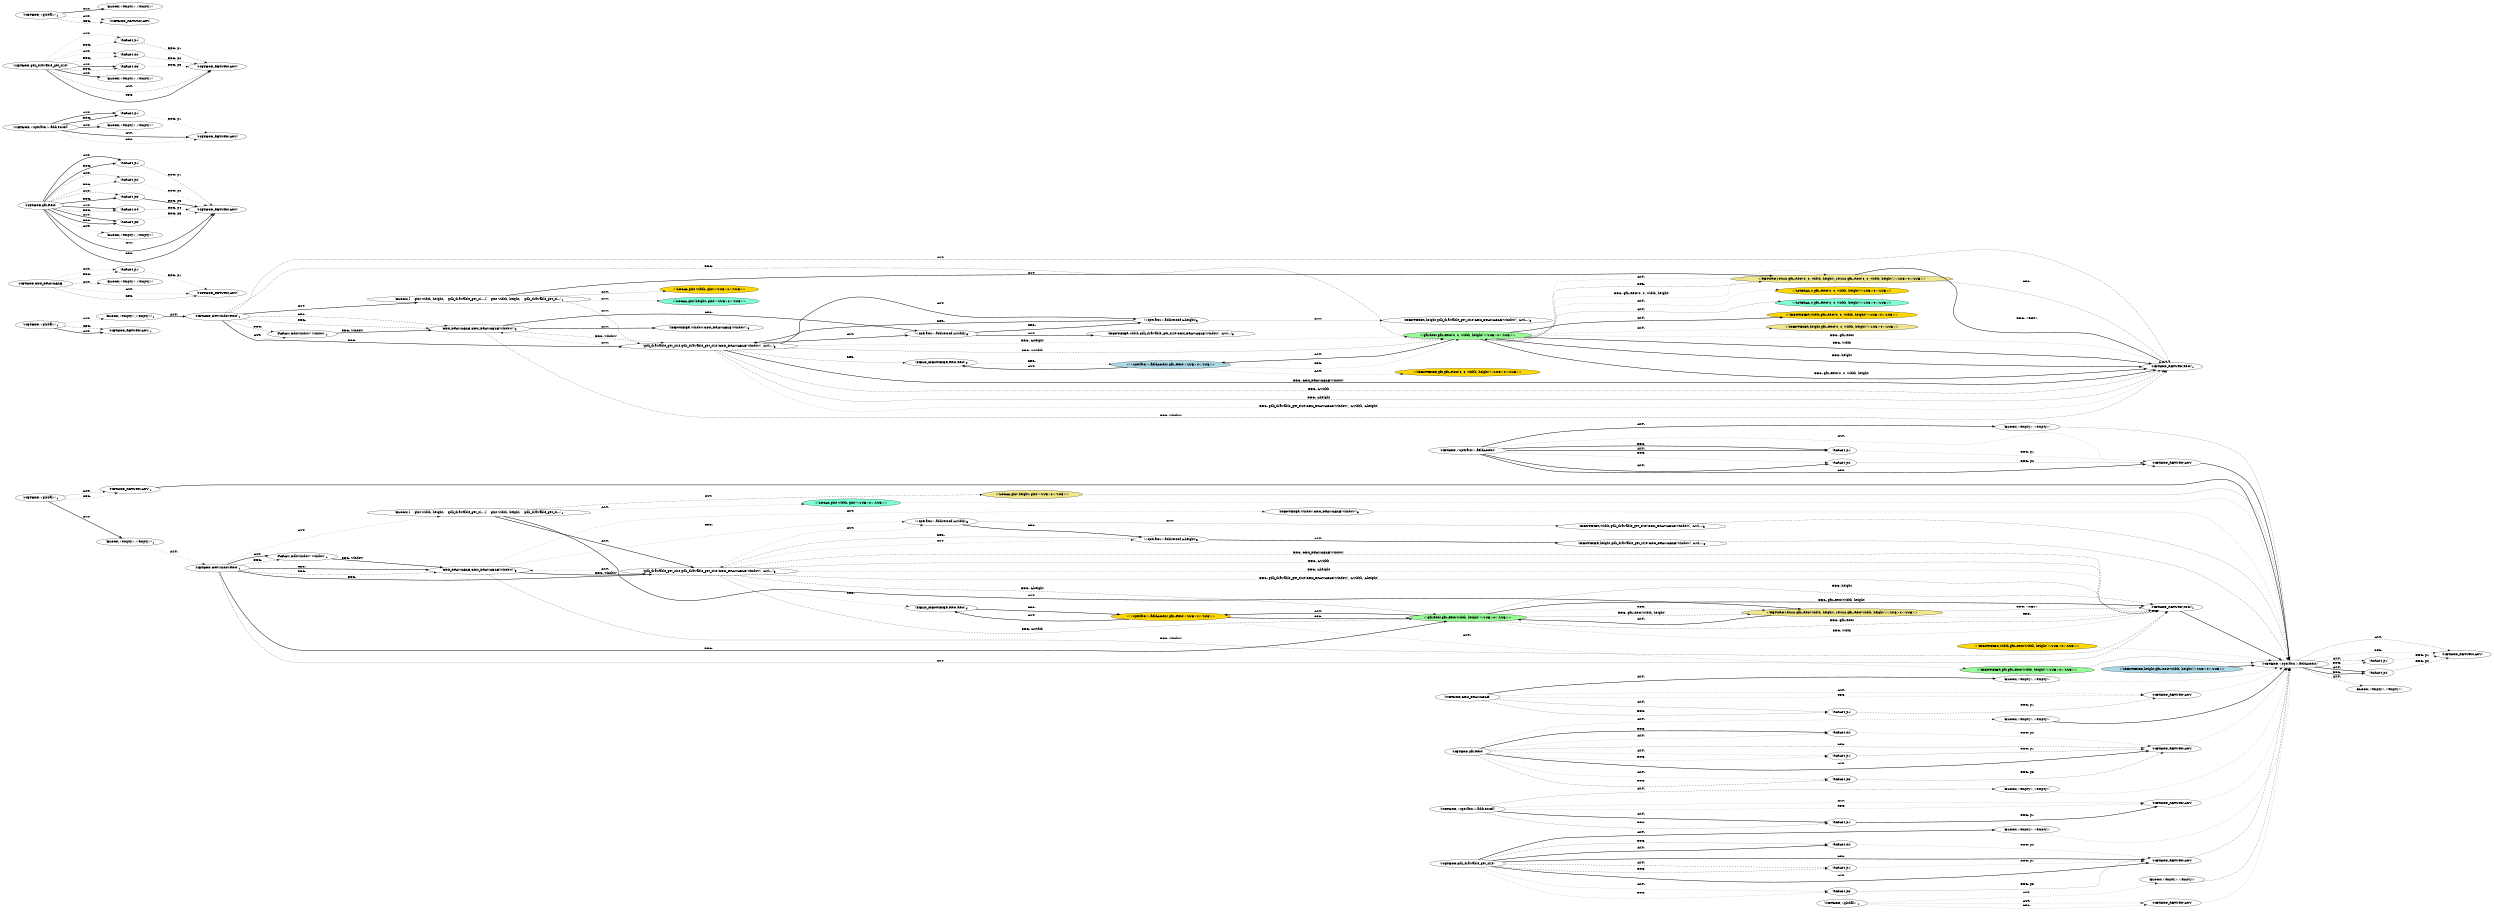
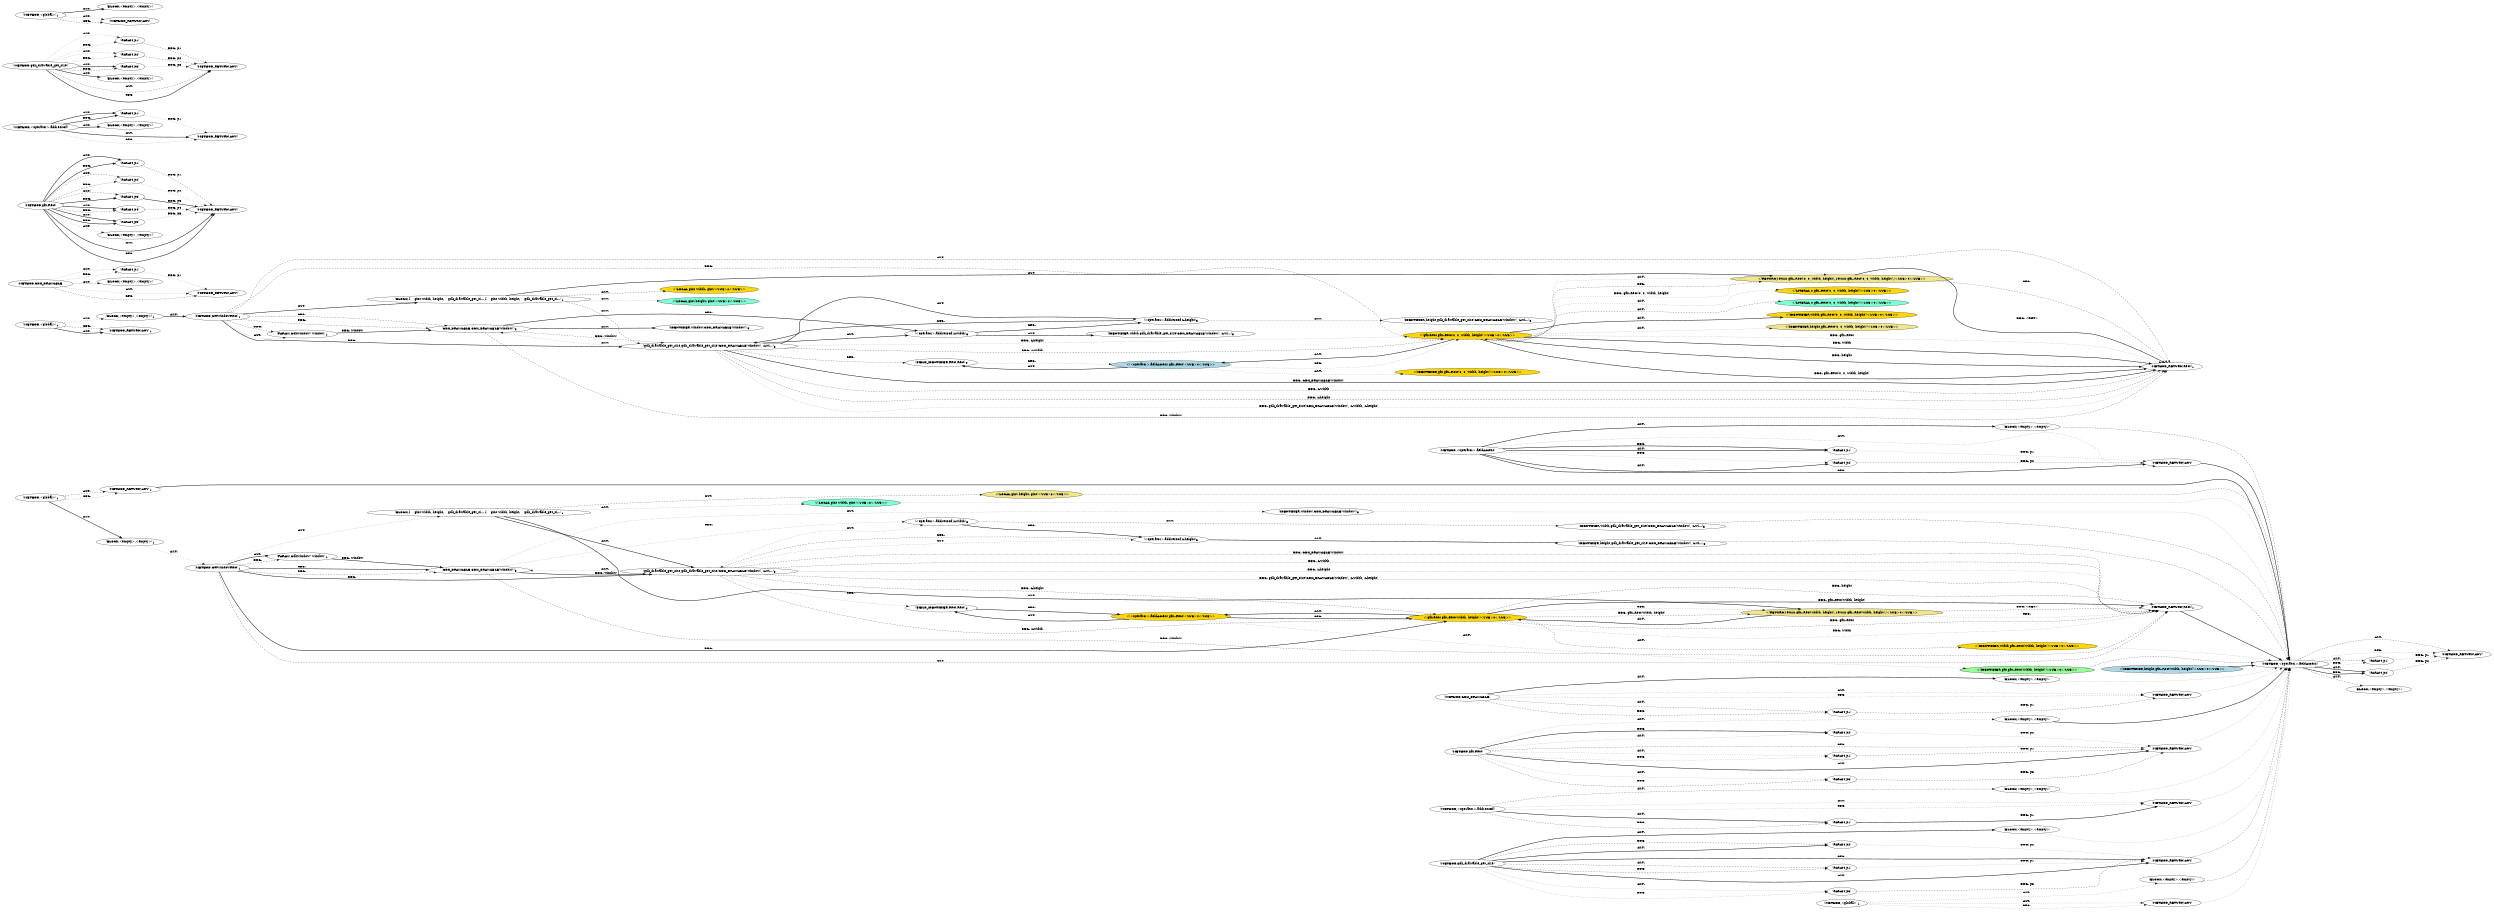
  digraph {
    rankdir=LR
    edge [style=dotted]
    n1 [label=<(METHOD,&lt;operator&gt;.fieldAccess)>]
    n2 [label=<(PARAM,p1)>]
    n3 [label=<(PARAM,p2)>]
    n4 [label=<(BLOCK,&lt;empty&gt;,&lt;empty&gt;)>]
    n5 [label=<(METHOD_RETURN,ANY)>]
    n6 [label=<(METHOD,&lt;global&gt;)<SUB>1</SUB>>]
    n7 [label=<(BLOCK,&lt;empty&gt;,&lt;empty&gt;)<SUB>1</SUB>>]
    n8 [label=<(METHOD_RETURN,ANY)<SUB>1</SUB>>]
    n9 [label=<(METHOD,GetWindowRect)<SUB>1</SUB>>]
    n10 [label=<(PARAM,GdkWindow* window)<SUB>1</SUB>>]
    n11 [label=<(BLOCK,{    gint width, height;    gdk_drawable_get_si...,{    gint width, height;    gdk_drawable_get_si...)<SUB>1</SUB>>]
    n12 [label=<(gdk_drawable_get_size,gdk_drawable_get_size(GDK_DRAWABLE(window), &amp;wi...)<SUB>3</SUB>>]
    n13 [label=<(GDK_DRAWABLE,GDK_DRAWABLE(window))<SUB>3</SUB>>]
-   n14 [fillcolor=palegreen label="<(gfx.Rect,gfx::Rect(0, 0, width, height))<SUB>4</SUB>>" style=filled]
+   n14 [fillcolor=gold label="<(gfx.Rect,gfx::Rect(0, 0, width, height))<SUB>4</SUB>>" style=filled]
    n15 [label=<(METHOD_RETURN,Rect)<SUB>1</SUB>>]
    n16 [fillcolor=gold label="<(LOCAL,gint width: gint)<SUB>2</SUB>>" style=filled]
    n17 [fillcolor=aquamarine label="<(LOCAL,gint height: gint)<SUB>2</SUB>>" style=filled]
    n18 [fillcolor=khaki label="<(RETURN,return gfx::Rect(0, 0, width, height);,return gfx::Rect(0, 0, width, height);)<SUB>4</SUB>>" style=filled]
    n19 [label=<(&lt;operator&gt;.addressOf,&amp;width)<SUB>3</SUB>>]
    n20 [label=<(&lt;operator&gt;.addressOf,&amp;height)<SUB>3</SUB>>]
    n21 [label=<(FIELD_IDENTIFIER,Rect,Rect)<SUB>4</SUB>>]
    n22 [label=<(IDENTIFIER,window,GDK_DRAWABLE(window))<SUB>3</SUB>>]
    n23 [fillcolor=lightblue label="<(&lt;operator&gt;.fieldAccess,gfx::Rect)<SUB>4</SUB>>" style=filled]
    n24 [fillcolor=gold label="<(LITERAL,0,gfx::Rect(0, 0, width, height))<SUB>4</SUB>>" style=filled]
    n25 [fillcolor=aquamarine label="<(LITERAL,0,gfx::Rect(0, 0, width, height))<SUB>4</SUB>>" style=filled]
    n26 [fillcolor=gold label="<(IDENTIFIER,width,gfx::Rect(0, 0, width, height))<SUB>4</SUB>>" style=filled]
    n27 [fillcolor=khaki label="<(IDENTIFIER,height,gfx::Rect(0, 0, width, height))<SUB>4</SUB>>" style=filled]
    n28 [label=<(IDENTIFIER,width,gdk_drawable_get_size(GDK_DRAWABLE(window), &amp;wi...)<SUB>3</SUB>>]
    n29 [label=<(IDENTIFIER,height,gdk_drawable_get_size(GDK_DRAWABLE(window), &amp;wi...)<SUB>3</SUB>>]
    n30 [fillcolor=gold label="<(IDENTIFIER,gfx,gfx::Rect(0, 0, width, height))<SUB>4</SUB>>" style=filled]
    n31 [label=<(METHOD,GDK_DRAWABLE)>]
    n32 [label=<(PARAM,p1)>]
    n33 [label=<(BLOCK,&lt;empty&gt;,&lt;empty&gt;)>]
    n34 [label=<(METHOD_RETURN,ANY)>]
    n35 [label=<(METHOD,gfx.Rect)>]
    n36 [label=<(PARAM,p1)>]
    n37 [label=<(PARAM,p2)>]
    n38 [label=<(PARAM,p3)>]
    n39 [label=<(PARAM,p4)>]
    n40 [label=<(PARAM,p5)>]
    n41 [label=<(BLOCK,&lt;empty&gt;,&lt;empty&gt;)>]
    n42 [label=<(METHOD_RETURN,ANY)>]
    n43 [label=<(METHOD,&lt;operator&gt;.addressOf)>]
    n44 [label=<(PARAM,p1)>]
    n45 [label=<(BLOCK,&lt;empty&gt;,&lt;empty&gt;)>]
    n46 [label=<(METHOD_RETURN,ANY)>]
    n47 [label=<(METHOD,gdk_drawable_get_size)>]
    n48 [label=<(PARAM,p1)>]
    n49 [label=<(PARAM,p2)>]
    n50 [label=<(PARAM,p3)>]
    n51 [label=<(BLOCK,&lt;empty&gt;,&lt;empty&gt;)>]
    n52 [label=<(METHOD_RETURN,ANY)>]
    n53 [label=<(METHOD,&lt;global&gt;)<SUB>1</SUB>>]
    n54 [label=<(BLOCK,&lt;empty&gt;,&lt;empty&gt;)>]
    n55 [label=<(METHOD_RETURN,ANY)>]
    n56 [label=<(METHOD,&lt;operator&gt;.fieldAccess)>]
    n57 [label=<(PARAM,p1)>]
    n58 [label=<(PARAM,p2)>]
    n59 [label=<(BLOCK,&lt;empty&gt;,&lt;empty&gt;)>]
    n60 [label=<(METHOD_RETURN,ANY)>]
    n61 [label=<(METHOD,&lt;global&gt;)<SUB>1</SUB>>]
    n62 [label=<(BLOCK,&lt;empty&gt;,&lt;empty&gt;)<SUB>1</SUB>>]
    n63 [label=<(METHOD_RETURN,ANY)<SUB>1</SUB>>]
    n64 [label=<(METHOD,GetWindowRect)<SUB>1</SUB>>]
    n65 [label=<(PARAM,GdkWindow* window)<SUB>1</SUB>>]
    n66 [label=<(BLOCK,{    gint width, height;    gdk_drawable_get_si...,{    gint width, height;    gdk_drawable_get_si...)<SUB>1</SUB>>]
    n67 [label=<(gdk_drawable_get_size,gdk_drawable_get_size(GDK_DRAWABLE(window), &amp;wi...)<SUB>3</SUB>>]
    n68 [label=<(GDK_DRAWABLE,GDK_DRAWABLE(window))<SUB>3</SUB>>]
-   n69 [fillcolor=palegreen label="<(gfx.Rect,gfx::Rect(width, height))<SUB>4</SUB>>" style=filled]
+   n69 [fillcolor=gold label="<(gfx.Rect,gfx::Rect(width, height))<SUB>4</SUB>>" style=filled]
    n70 [label=<(METHOD_RETURN,Rect)<SUB>1</SUB>>]
    n71 [fillcolor=aquamarine label="<(LOCAL,gint width: gint)<SUB>2</SUB>>" style=filled]
    n72 [fillcolor=khaki label="<(LOCAL,gint height: gint)<SUB>2</SUB>>" style=filled]
    n73 [fillcolor=khaki label="<(RETURN,return gfx::Rect(width, height);,return gfx::Rect(width, height);)<SUB>4</SUB>>" style=filled]
    n74 [label=<(&lt;operator&gt;.addressOf,&amp;width)<SUB>3</SUB>>]
    n75 [label=<(&lt;operator&gt;.addressOf,&amp;height)<SUB>3</SUB>>]
    n76 [label=<(FIELD_IDENTIFIER,Rect,Rect)<SUB>4</SUB>>]
    n77 [label=<(IDENTIFIER,window,GDK_DRAWABLE(window))<SUB>3</SUB>>]
    n78 [fillcolor=gold label="<(&lt;operator&gt;.fieldAccess,gfx::Rect)<SUB>4</SUB>>" style=filled]
    n79 [fillcolor=gold label="<(IDENTIFIER,width,gfx::Rect(width, height))<SUB>4</SUB>>" style=filled]
    n80 [label=<(IDENTIFIER,width,gdk_drawable_get_size(GDK_DRAWABLE(window), &amp;wi...)<SUB>3</SUB>>]
    n81 [label=<(IDENTIFIER,height,gdk_drawable_get_size(GDK_DRAWABLE(window), &amp;wi...)<SUB>3</SUB>>]
    n82 [fillcolor=palegreen label="<(IDENTIFIER,gfx,gfx::Rect(width, height))<SUB>4</SUB>>" style=filled]
    n83 [fillcolor=lightblue label="<(IDENTIFIER,height,gfx::Rect(width, height))<SUB>4</SUB>>" style=filled]
    n84 [label=<(METHOD,GDK_DRAWABLE)>]
    n85 [label=<(PARAM,p1)>]
    n86 [label=<(BLOCK,&lt;empty&gt;,&lt;empty&gt;)>]
    n87 [label=<(METHOD_RETURN,ANY)>]
    n88 [label=<(METHOD,gfx.Rect)>]
    n89 [label=<(PARAM,p1)>]
    n90 [label=<(PARAM,p2)>]
    n91 [label=<(PARAM,p3)>]
    n92 [label=<(BLOCK,&lt;empty&gt;,&lt;empty&gt;)>]
    n93 [label=<(METHOD_RETURN,ANY)>]
    n94 [label=<(METHOD,&lt;operator&gt;.addressOf)>]
    n95 [label=<(PARAM,p1)>]
    n96 [label=<(BLOCK,&lt;empty&gt;,&lt;empty&gt;)>]
    n97 [label=<(METHOD_RETURN,ANY)>]
    n98 [label=<(METHOD,gdk_drawable_get_size)>]
    n99 [label=<(PARAM,p1)>]
    n100 [label=<(PARAM,p2)>]
    n101 [label=<(PARAM,p3)>]
    n102 [label=<(BLOCK,&lt;empty&gt;,&lt;empty&gt;)>]
    n103 [label=<(METHOD_RETURN,ANY)>]
    n104 [label=<(METHOD,&lt;global&gt;)<SUB>1</SUB>>]
    n105 [label=<(BLOCK,&lt;empty&gt;,&lt;empty&gt;)>]
    n106 [label=<(METHOD_RETURN,ANY)>]
    n1 -> n2 [label="AST: " style=dashed]
    n1 -> n2 [label="DDG: "]
    n1 -> n3 [label="AST: " style=bold]
    n1 -> n3 [label="DDG: " style=bold]
    n1 -> n4 [label="AST: " style=dashed]
    n1 -> n5 [label="AST: " style=dashed]
    n1 -> n5 [label="CFG: "]
    n2 -> n5 [label="DDG: p1"]
    n3 -> n5 [label="DDG: p2" style=dashed]
    n6 -> n7 [label="AST: "]
    n6 -> n8 [label="AST: " style=bold]
    n6 -> n8 [label="CFG: " style=dashed]
    n7 -> n9 [label="AST: " style=bold]
    n9 -> n10 [label="AST: "]
    n9 -> n10 [label="DDG: " style=dashed]
    n9 -> n11 [label="AST: " style=bold]
    n9 -> n12 [label="DDG: " style=bold]
    n9 -> n13 [label="CFG: " style=dashed]
    n9 -> n13 [label="DDG: " style=dashed]
    n9 -> n14 [label="DDG: " style=dashed]
    n9 -> n15 [label="AST: " style=dashed]
    n10 -> n13 [label="DDG: window" style=bold]
    n11 -> n12 [label="AST: " style=dashed]
    n11 -> n16 [label="AST: " style=dashed]
    n11 -> n17 [label="AST: "]
    n11 -> n18 [label="AST: " style=bold]
    n12 -> n13 [label="AST: "]
    n12 -> n14 [label="DDG: &amp;width" style=dashed]
    n12 -> n14 [label="DDG: &amp;height"]
    n12 -> n15 [label="DDG: GDK_DRAWABLE(window)" style=bold]
    n12 -> n15 [label="DDG: &amp;width" style=dashed]
    n12 -> n15 [label="DDG: &amp;height" style=dashed]
    n12 -> n15 [label="DDG: gdk_drawable_get_size(GDK_DRAWABLE(window), &amp;width, &amp;height)"]
    n12 -> n19 [label="AST: " style=bold]
    n12 -> n20 [label="AST: " style=bold]
    n12 -> n21 [label="CFG: " style=dashed]
    n13 -> n12 [label="DDG: window" style=dashed]
    n13 -> n15 [label="DDG: window" style=dashed]
    n13 -> n19 [label="CFG: " style=bold]
    n13 -> n22 [label="AST: " style=bold]
    n14 -> n15 [label="DDG: gfx::Rect"]
    n14 -> n15 [label="DDG: width" style=bold]
    n14 -> n15 [label="DDG: height" style=bold]
    n14 -> n15 [label="DDG: gfx::Rect(0, 0, width, height)" style=bold]
    n14 -> n18 [label="CFG: " style=dashed]
    n14 -> n18 [label="DDG: gfx::Rect(0, 0, width, height)"]
    n14 -> n23 [label="AST: " style=bold]
    n14 -> n24 [label="AST: "]
    n14 -> n25 [label="AST: " style=dashed]
    n14 -> n26 [label="AST: " style=bold]
    n14 -> n27 [label="AST: "]
    n18 -> n14 [label="AST: "]
    n18 -> n15 [label="CFG: " style=dashed]
    n18 -> n15 [label="DDG: &lt;RET&gt;" style=bold]
    n19 -> n20 [label="CFG: " style=bold]
    n19 -> n28 [label="AST: " style=bold]
    n20 -> n12 [label="CFG: " style=bold]
    n20 -> n29 [label="AST: " style=dashed]
    n21 -> n23 [label="CFG: "]
    n23 -> n14 [label="CFG: "]
    n23 -> n21 [label="AST: " style=bold]
    n23 -> n30 [label="AST: "]
    n31 -> n32 [label="AST: "]
    n31 -> n32 [label="DDG: "]
    n31 -> n33 [label="AST: " style=dashed]
    n31 -> n34 [label="AST: "]
    n31 -> n34 [label="CFG: " style=dashed]
    n32 -> n34 [label="DDG: p1"]
    n35 -> n36 [label="AST: " style=bold]
    n35 -> n36 [label="DDG: " style=bold]
    n35 -> n37 [label="AST: " style=dashed]
    n35 -> n37 [label="DDG: " style=dashed]
    n35 -> n38 [label="AST: " style=dashed]
    n35 -> n38 [label="DDG: " style=bold]
    n35 -> n39 [label="AST: " style=bold]
    n35 -> n39 [label="DDG: " style=dashed]
    n35 -> n40 [label="AST: " style=bold]
    n35 -> n40 [label="DDG: " style=bold]
    n35 -> n41 [label="AST: "]
    n35 -> n42 [label="AST: " style=bold]
    n35 -> n42 [label="CFG: " style=bold]
    n36 -> n42 [label="DDG: p1" style=dashed]
    n37 -> n42 [label="DDG: p2"]
    n38 -> n42 [label="DDG: p3" style=bold]
    n39 -> n42 [label="DDG: p4" style=dashed]
    n40 -> n42 [label="DDG: p5"]
    n43 -> n44 [label="AST: " style=bold]
    n43 -> n44 [label="DDG: " style=bold]
    n43 -> n45 [label="AST: " style=bold]
    n43 -> n46 [label="AST: " style=bold]
    n43 -> n46 [label="CFG: "]
    n44 -> n46 [label="DDG: p1"]
    n47 -> n48 [label="AST: "]
    n47 -> n48 [label="DDG: "]
    n47 -> n49 [label="AST: "]
    n47 -> n49 [label="DDG: "]
    n47 -> n50 [label="AST: " style=bold]
    n47 -> n50 [label="DDG: " style=dashed]
    n47 -> n51 [label="AST: " style=bold]
    n47 -> n52 [label="AST: " style=dashed]
    n47 -> n52 [label="CFG: " style=bold]
    n48 -> n52 [label="DDG: p1" style=dashed]
    n49 -> n52 [label="DDG: p2" style=dashed]
    n50 -> n52 [label="DDG: p3"]
    n53 -> n54 [label="AST: " style=bold]
    n53 -> n55 [label="AST: "]
    n53 -> n55 [label="CFG: " style=dashed]
    n56 -> n57 [label="AST: " style=bold]
    n56 -> n57 [label="DDG: " style=bold]
    n56 -> n58 [label="AST: " style=bold]
    n56 -> n58 [label="DDG: "]
    n56 -> n59 [label="AST: " style=bold]
    n56 -> n60 [label="AST: "]
    n56 -> n60 [label="CFG: " style=bold]
    n57 -> n60 [label="DDG: p1"]
    n58 -> n60 [label="DDG: p2" style=dashed]
    n59 -> n1 [style=dashed]
    n60 -> n1 [style=bold]
    n61 -> n62 [label="AST: " style=bold]
    n61 -> n63 [label="AST: " style=dashed]
    n61 -> n63 [label="CFG: "]
    n62 -> n64 [label="AST: "]
    n63 -> n1 [style=bold]
    n64 -> n65 [label="AST: " style=bold]
    n64 -> n65 [label="DDG: " style=dashed]
    n64 -> n66 [label="AST: "]
    n64 -> n67 [label="DDG: " style=bold]
    n64 -> n68 [label="CFG: " style=bold]
    n64 -> n68 [label="DDG: " style=dashed]
    n64 -> n69 [label="DDG: " style=bold]
    n64 -> n70 [label="AST: " style=dashed]
    n65 -> n68 [label="DDG: window" style=bold]
    n66 -> n67 [label="AST: " style=bold]
    n66 -> n71 [label="AST: "]
    n66 -> n72 [label="AST: " style=dashed]
    n66 -> n73 [label="AST: " style=bold]
    n67 -> n68 [label="AST: "]
    n67 -> n69 [label="DDG: &amp;width" style=dashed]
    n67 -> n69 [label="DDG: &amp;height" style=dashed]
    n67 -> n70 [label="DDG: GDK_DRAWABLE(window)" style=dashed]
    n67 -> n70 [label="DDG: &amp;width" style=dashed]
    n67 -> n70 [label="DDG: &amp;height"]
    n67 -> n70 [label="DDG: gdk_drawable_get_size(GDK_DRAWABLE(window), &amp;width, &amp;height)" style=dashed]
    n67 -> n74 [label="AST: "]
    n67 -> n75 [label="AST: "]
    n67 -> n76 [label="CFG: "]
    n68 -> n67 [label="DDG: window" style=bold]
    n68 -> n70 [label="DDG: window" style=dashed]
    n68 -> n74 [label="CFG: "]
    n68 -> n77 [label="AST: "]
    n69 -> n70 [label="DDG: gfx::Rect" style=dashed]
    n69 -> n70 [label="DDG: width"]
    n69 -> n70 [label="DDG: height" style=dashed]
    n69 -> n70 [label="DDG: gfx::Rect(width, height)" style=bold]
    n69 -> n73 [label="CFG: "]
    n69 -> n73 [label="DDG: gfx::Rect(width, height)" style=dashed]
    n69 -> n78 [label="AST: " style=bold]
+   n69 -> n79 [label="AST: " style=dashed]
    n70 -> n1 [style=bold]
    n71 -> n1
    n72 -> n1 [style=dashed]
    n73 -> n69 [label="AST: " style=bold]
    n73 -> n70 [label="CFG: "]
    n73 -> n70 [label="DDG: &lt;RET&gt;" style=dashed]
    n74 -> n75 [label="CFG: " style=bold]
    n74 -> n80 [label="AST: " style=dashed]
    n75 -> n67 [label="CFG: " style=dashed]
    n75 -> n81 [label="AST: " style=bold]
    n76 -> n78 [label="CFG: " style=bold]
    n77 -> n1
    n78 -> n69 [label="CFG: " style=bold]
    n78 -> n76 [label="AST: " style=bold]
    n78 -> n82 [label="AST: "]
    n79 -> n1
    n80 -> n1 [style=dashed]
    n81 -> n1 [style=dashed]
    n82 -> n1 [style=dashed]
    n83 -> n1 [style=bold]
    n84 -> n85 [label="AST: " style=dashed]
    n84 -> n85 [label="DDG: " style=dashed]
    n84 -> n86 [label="AST: " style=bold]
    n84 -> n87 [label="AST: "]
    n84 -> n87 [label="CFG: "]
    n85 -> n87 [label="DDG: p1" style=dashed]
    n86 -> n1
    n87 -> n1
    n88 -> n89 [label="AST: "]
    n88 -> n89 [label="DDG: "]
    n88 -> n90 [label="AST: "]
    n88 -> n90 [label="DDG: " style=bold]
    n88 -> n91 [label="AST: "]
    n88 -> n91 [label="DDG: " style=dashed]
    n88 -> n92 [label="AST: "]
    n88 -> n93 [label="AST: " style=bold]
    n88 -> n93 [label="CFG: " style=dashed]
    n89 -> n93 [label="DDG: p1" style=dashed]
    n90 -> n93 [label="DDG: p2"]
    n91 -> n93 [label="DDG: p3" style=dashed]
    n92 -> n1 [style=bold]
    n93 -> n1
    n94 -> n95 [label="AST: " style=bold]
    n94 -> n95 [label="DDG: " style=dashed]
    n94 -> n96 [label="AST: " style=dashed]
    n94 -> n97 [label="AST: "]
    n94 -> n97 [label="CFG: "]
    n95 -> n97 [label="DDG: p1" style=bold]
    n96 -> n1
    n97 -> n1
    n98 -> n99 [label="AST: " style=dashed]
    n98 -> n99 [label="DDG: " style=dashed]
    n98 -> n100 [label="AST: " style=bold]
    n98 -> n100 [label="DDG: " style=dashed]
    n98 -> n101 [label="AST: "]
    n98 -> n101 [label="DDG: "]
    n98 -> n102 [label="AST: " style=bold]
    n98 -> n103 [label="AST: " style=bold]
    n98 -> n103 [label="CFG: " style=bold]
    n99 -> n103 [label="DDG: p1"]
    n100 -> n103 [label="DDG: p2"]
    n101 -> n103 [label="DDG: p3" style=dashed]
    n102 -> n1
    n103 -> n1 [style=dashed]
    n104 -> n105 [label="AST: "]
    n104 -> n106 [label="AST: "]
    n104 -> n106 [label="CFG: "]
    n105 -> n1 [style=dashed]
    n106 -> n1
  }
